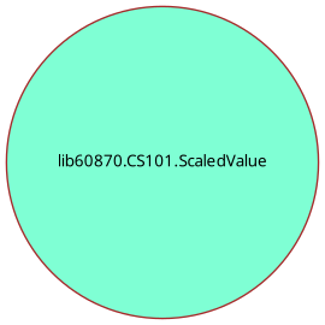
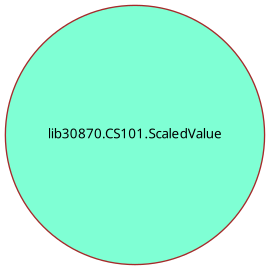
  digraph {
    rankdir=LR
    fontname="Noto Sans"
-   n1 [color=brown fillcolor=aquamarine fontname="Noto Sans" fontsize=10 height=0.2 label="lib60870.CS101.ScaledValue" shape=circle style=filled width=0.4]
+   n1 [color=brown fillcolor=aquamarine fontname="Noto Sans" fontsize=10 height=0.2 label="lib30870.CS101.ScaledValue" shape=circle style=filled width=0.4]
  }
